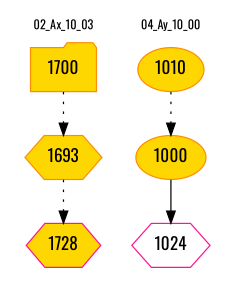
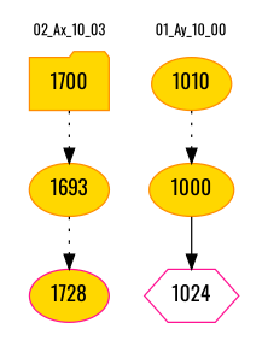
  digraph {
    fontname=Oswald
    node [color=darkorange fillcolor=gold fontname=Oswald shape=ellipse style=filled]
    edge [color=black fontname=Oswald style=dotted]
    n1 [label=1700 shape=folder]
-   n2 [label=1693 shape=hexagon]
-   n3 [color=deeppink label=1728 shape=hexagon]
+   n2 [label=1693]
+   n3 [color=deeppink label=1728]
    n4 [label=1010]
    n5 [label=1000]
    n6 [color=deeppink fillcolor=white label=1024 shape=hexagon]
    subgraph cluster_1 {
      color=white
      fontsize=10
      label="02_Ax_10_03"
      n1
      n2
      n3
    }
    subgraph cluster_2 {
      color=white
      fontsize=10
-     label="04_Ay_10_00"
+     label="01_Ay_10_00"
      n4
      n5
      n6
    }
    n1 -> n2
    n2 -> n3
    n4 -> n5
    n5 -> n6 [style=solid]
  }
